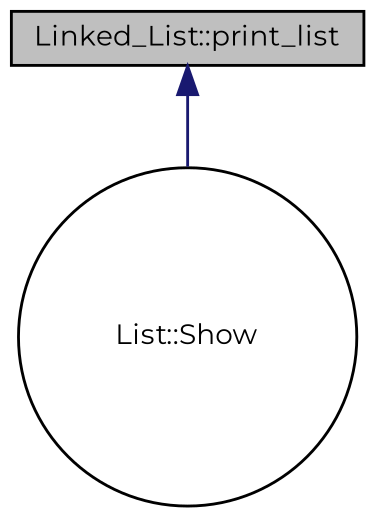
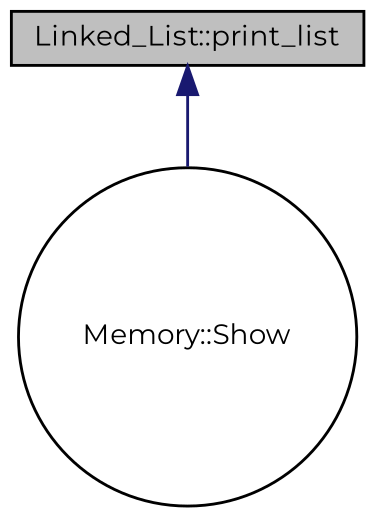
  digraph {
    rankdir=TB
    fontname=Montserrat
    node [color=black fontname=Montserrat fontsize=10 style=filled]
    n1 [fillcolor=grey75 fontcolor=black height=0.2 label="Linked_List::print_list" shape=box width=0.4]
-   n2 [fillcolor=white height=0.2 label="List::Show" shape=circle width=0.4]
+   n2 [fillcolor=white height=0.2 label="Memory::Show" shape=circle width=0.4]
    n1 -> n2 [color=midnightblue dir=back fontname=Montserrat fontsize=10 labelfontname=Helvetica labelfontsize=10 style=solid]
  }
